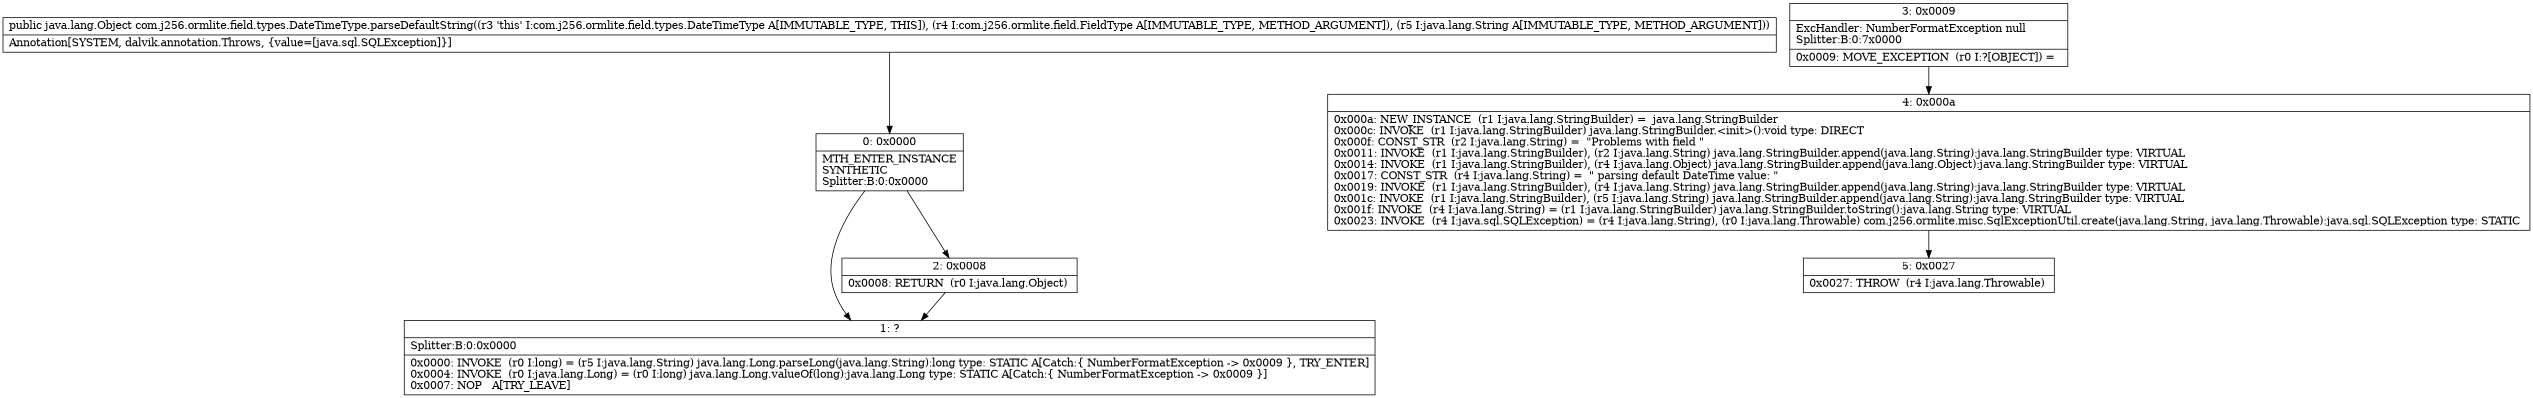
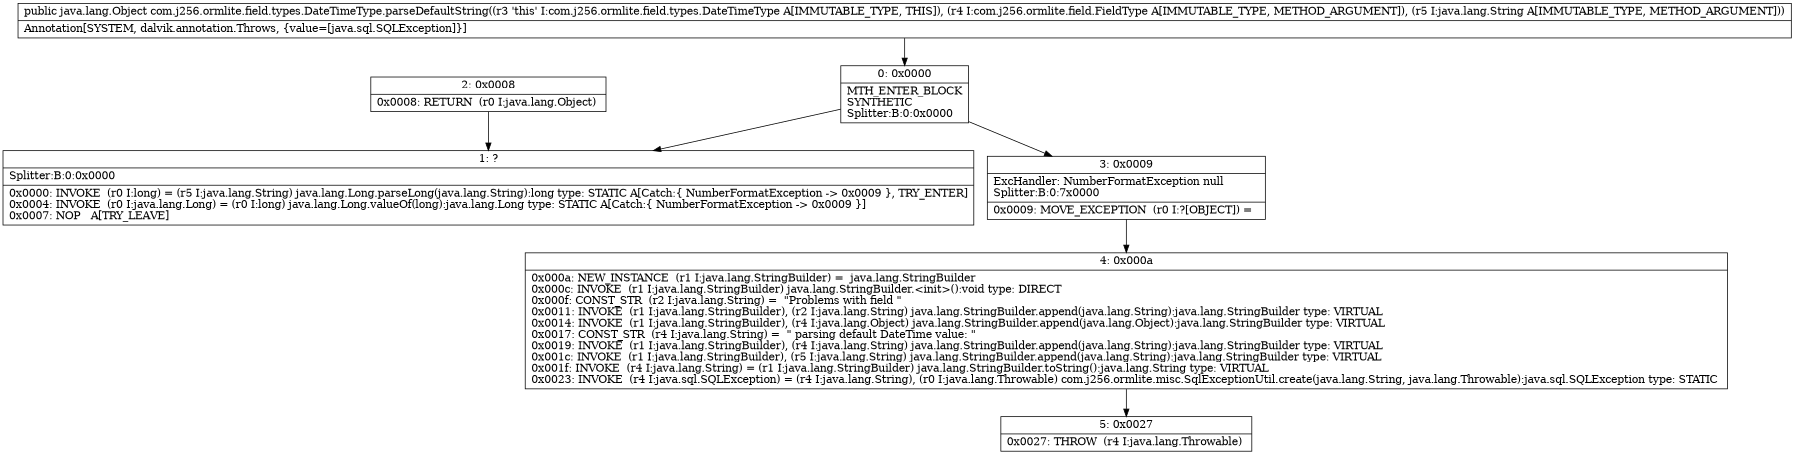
  digraph {
    node [shape=record]
-   n1 [label="{0\:\ 0x0000|MTH_ENTER_INSTANCE\lSYNTHETIC\lSplitter:B:0:0x0000\l}"]
+   n1 [label="{0\:\ 0x0000|MTH_ENTER_BLOCK\lSYNTHETIC\lSplitter:B:0:0x0000\l}"]
    n2 [label="{1\:\ ?|Splitter:B:0:0x0000\l|0x0000: INVOKE  (r0 I:long) = (r5 I:java.lang.String) java.lang.Long.parseLong(java.lang.String):long type: STATIC A[Catch:\{ NumberFormatException \-\> 0x0009 \}, TRY_ENTER]\l0x0004: INVOKE  (r0 I:java.lang.Long) = (r0 I:long) java.lang.Long.valueOf(long):java.lang.Long type: STATIC A[Catch:\{ NumberFormatException \-\> 0x0009 \}]\l0x0007: NOP   A[TRY_LEAVE]\l}"]
    n3 [label="{3\:\ 0x0009|ExcHandler: NumberFormatException null\lSplitter:B:0:7x0000\l|0x0009: MOVE_EXCEPTION  (r0 I:?[OBJECT]) =  \l}"]
    n4 [label="{4\:\ 0x000a|0x000a: NEW_INSTANCE  (r1 I:java.lang.StringBuilder) =  java.lang.StringBuilder \l0x000c: INVOKE  (r1 I:java.lang.StringBuilder) java.lang.StringBuilder.\<init\>():void type: DIRECT \l0x000f: CONST_STR  (r2 I:java.lang.String) =  \"Problems with field \" \l0x0011: INVOKE  (r1 I:java.lang.StringBuilder), (r2 I:java.lang.String) java.lang.StringBuilder.append(java.lang.String):java.lang.StringBuilder type: VIRTUAL \l0x0014: INVOKE  (r1 I:java.lang.StringBuilder), (r4 I:java.lang.Object) java.lang.StringBuilder.append(java.lang.Object):java.lang.StringBuilder type: VIRTUAL \l0x0017: CONST_STR  (r4 I:java.lang.String) =  \" parsing default DateTime value: \" \l0x0019: INVOKE  (r1 I:java.lang.StringBuilder), (r4 I:java.lang.String) java.lang.StringBuilder.append(java.lang.String):java.lang.StringBuilder type: VIRTUAL \l0x001c: INVOKE  (r1 I:java.lang.StringBuilder), (r5 I:java.lang.String) java.lang.StringBuilder.append(java.lang.String):java.lang.StringBuilder type: VIRTUAL \l0x001f: INVOKE  (r4 I:java.lang.String) = (r1 I:java.lang.StringBuilder) java.lang.StringBuilder.toString():java.lang.String type: VIRTUAL \l0x0023: INVOKE  (r4 I:java.sql.SQLException) = (r4 I:java.lang.String), (r0 I:java.lang.Throwable) com.j256.ormlite.misc.SqlExceptionUtil.create(java.lang.String, java.lang.Throwable):java.sql.SQLException type: STATIC \l}"]
    n5 [label="{2\:\ 0x0008|0x0008: RETURN  (r0 I:java.lang.Object) \l}"]
    n6 [label="{5\:\ 0x0027|0x0027: THROW  (r4 I:java.lang.Throwable) \l}"]
    n7 [label="{public java.lang.Object com.j256.ormlite.field.types.DateTimeType.parseDefaultString((r3 'this' I:com.j256.ormlite.field.types.DateTimeType A[IMMUTABLE_TYPE, THIS]), (r4 I:com.j256.ormlite.field.FieldType A[IMMUTABLE_TYPE, METHOD_ARGUMENT]), (r5 I:java.lang.String A[IMMUTABLE_TYPE, METHOD_ARGUMENT]))  | Annotation[SYSTEM, dalvik.annotation.Throws, \{value=[java.sql.SQLException]\}]\l}"]
    n1 -> n2
-   n1 -> n5
+   n1 -> n3
    n3 -> n4
    n4 -> n6
    n5 -> n2
    n7 -> n1
  }
